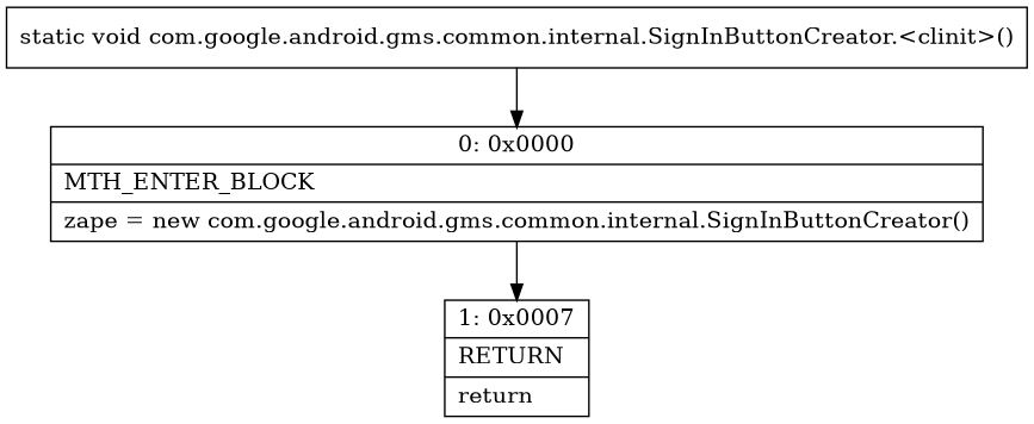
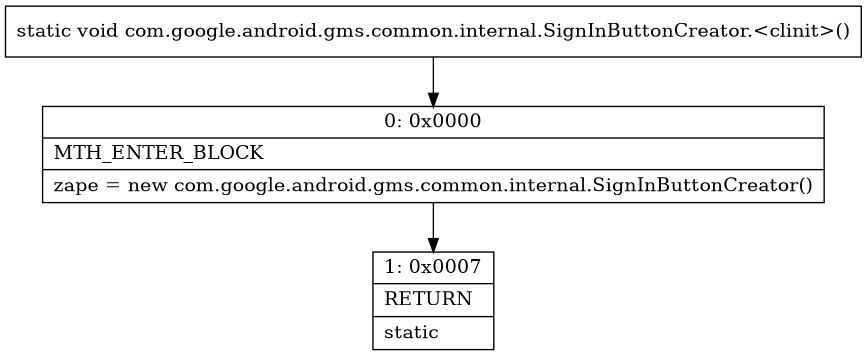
  digraph {
    node [shape=record]
    n1 [label="{0\:\ 0x0000|MTH_ENTER_BLOCK\l|zape = new com.google.android.gms.common.internal.SignInButtonCreator()\l}"]
-   n2 [label="{1\:\ 0x0007|RETURN\l|return\l}"]
+   n2 [label="{1\:\ 0x0007|RETURN\l|static\l}"]
    n3 [label="{static void com.google.android.gms.common.internal.SignInButtonCreator.\<clinit\>() }"]
    n1 -> n2
    n3 -> n1
  }
